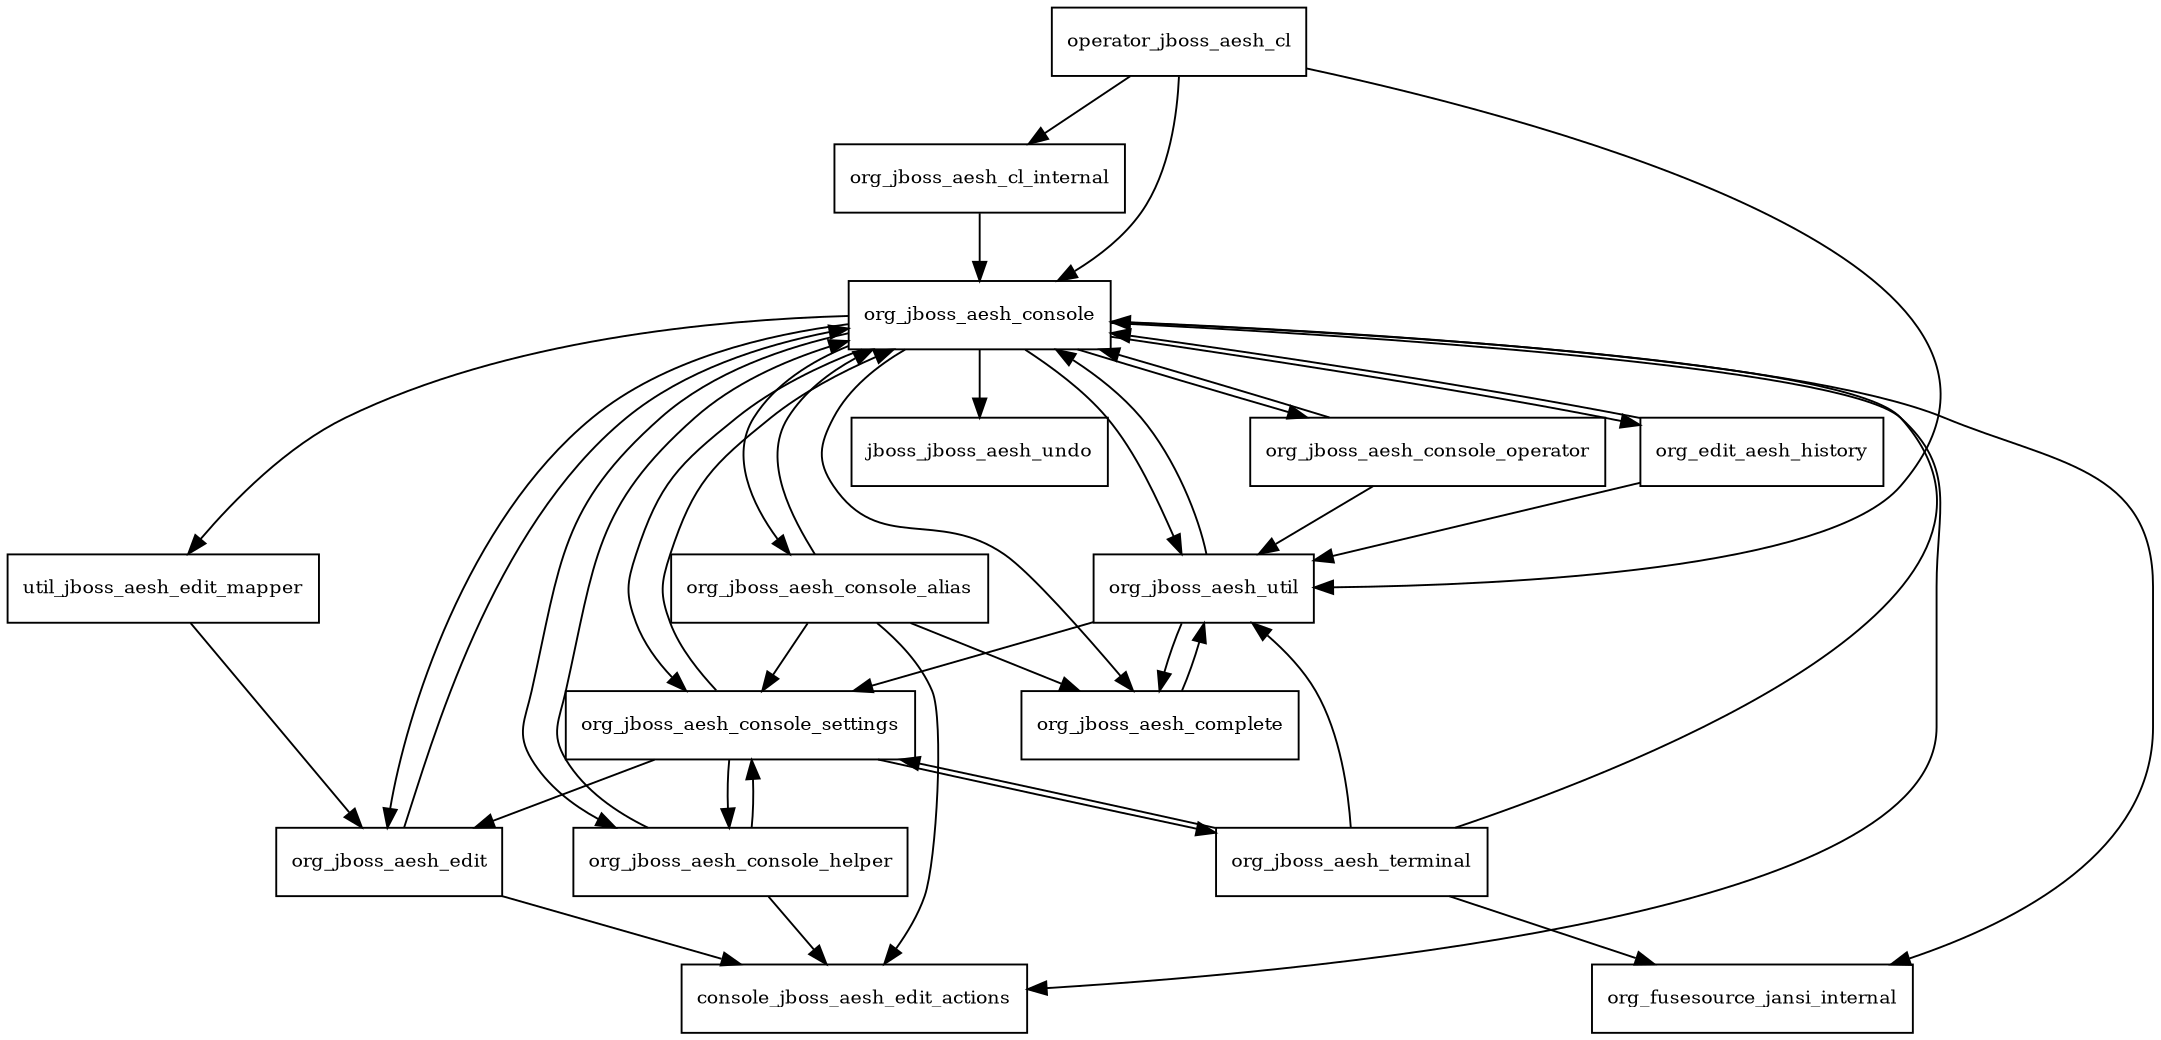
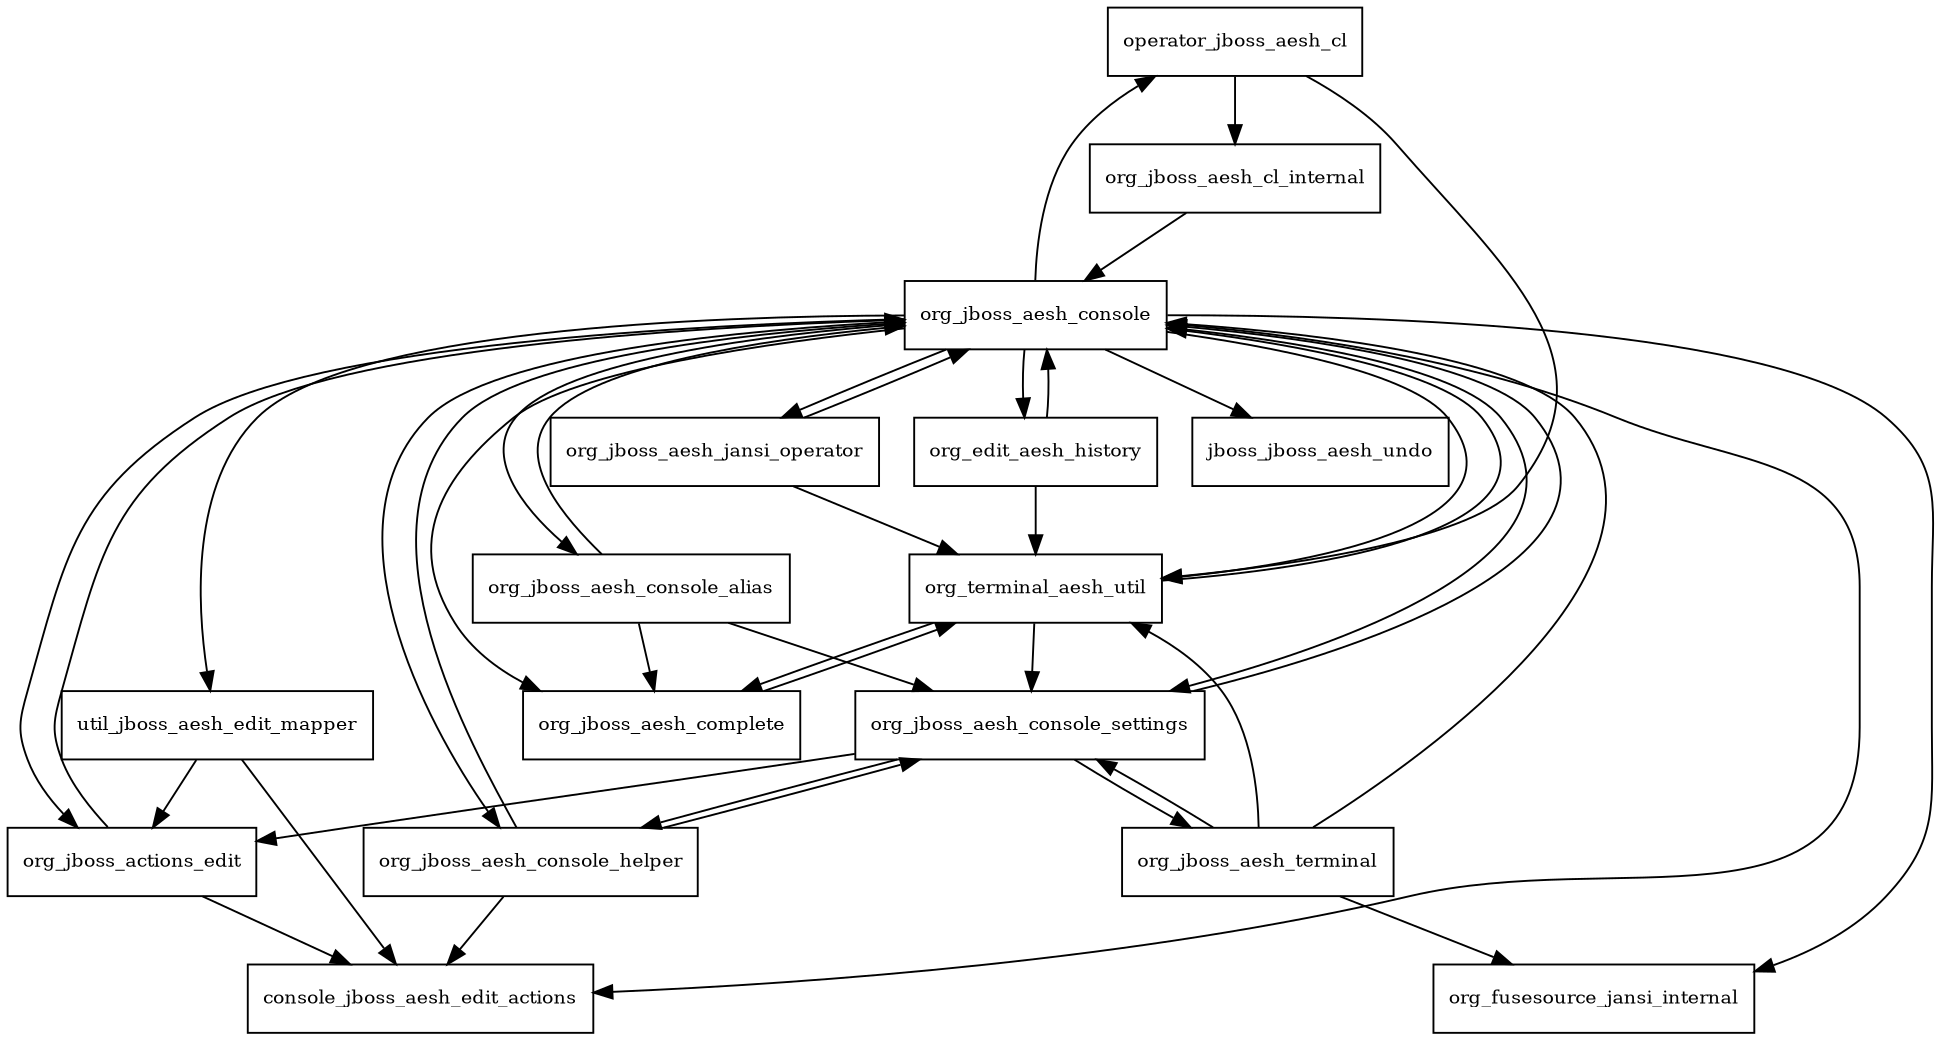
  digraph {
    node [fontsize=10.0 shape=box]
    n1 [label=operator_jboss_aesh_cl]
    org_jboss_aesh_cl_internal
-   org_jboss_aesh_util
+   org_jboss_aesh_util [label=org_terminal_aesh_util]
    org_jboss_aesh_console
    org_jboss_aesh_complete
    org_jboss_aesh_console_settings
    org_jboss_aesh_console_alias
    org_jboss_aesh_console_helper
-   org_jboss_aesh_console_operator
-   org_jboss_aesh_edit
+   org_jboss_aesh_console_operator [label=org_jboss_aesh_jansi_operator]
+   org_jboss_aesh_edit [label=org_jboss_actions_edit]
    n11 [label=console_jboss_aesh_edit_actions]
    n12 [label=util_jboss_aesh_edit_mapper]
    n13 [label=org_edit_aesh_history]
    n14 [label=jboss_jboss_aesh_undo]
    org_fusesource_jansi_internal
    org_jboss_aesh_terminal
    n1 -> org_jboss_aesh_cl_internal
    n1 -> org_jboss_aesh_util
    org_jboss_aesh_cl_internal -> org_jboss_aesh_console
    org_jboss_aesh_util -> org_jboss_aesh_console
    org_jboss_aesh_util -> org_jboss_aesh_complete
    org_jboss_aesh_util -> org_jboss_aesh_console_settings
-   n1 -> org_jboss_aesh_console
+   org_jboss_aesh_console -> n1
    org_jboss_aesh_console -> org_jboss_aesh_util
    org_jboss_aesh_console -> org_jboss_aesh_complete
    org_jboss_aesh_console -> org_jboss_aesh_console_settings
    org_jboss_aesh_console -> org_jboss_aesh_console_alias
    org_jboss_aesh_console -> org_jboss_aesh_console_helper
    org_jboss_aesh_console -> org_jboss_aesh_console_operator
    org_jboss_aesh_console -> org_jboss_aesh_edit
    org_jboss_aesh_console -> n11
    org_jboss_aesh_console -> n12
    org_jboss_aesh_console -> n13
    org_jboss_aesh_console -> n14
    org_jboss_aesh_console -> org_fusesource_jansi_internal
    org_jboss_aesh_complete -> org_jboss_aesh_util
    org_jboss_aesh_console_settings -> org_jboss_aesh_console
    org_jboss_aesh_console_settings -> org_jboss_aesh_console_helper
    org_jboss_aesh_console_settings -> org_jboss_aesh_edit
    org_jboss_aesh_console_settings -> org_jboss_aesh_terminal
    org_jboss_aesh_console_alias -> org_jboss_aesh_console
    org_jboss_aesh_console_alias -> org_jboss_aesh_complete
    org_jboss_aesh_console_alias -> org_jboss_aesh_console_settings
    org_jboss_aesh_console_helper -> org_jboss_aesh_console
    org_jboss_aesh_console_helper -> org_jboss_aesh_console_settings
    org_jboss_aesh_console_helper -> n11
    org_jboss_aesh_console_operator -> org_jboss_aesh_util
    org_jboss_aesh_console_operator -> org_jboss_aesh_console
    org_jboss_aesh_edit -> org_jboss_aesh_console
    org_jboss_aesh_edit -> n11
    n12 -> org_jboss_aesh_edit
-   org_jboss_aesh_console_alias -> n11
+   n12 -> n11
    n13 -> org_jboss_aesh_util
    n13 -> org_jboss_aesh_console
    org_jboss_aesh_terminal -> org_jboss_aesh_util
    org_jboss_aesh_terminal -> org_jboss_aesh_console
    org_jboss_aesh_terminal -> org_jboss_aesh_console_settings
    org_jboss_aesh_terminal -> org_fusesource_jansi_internal
  }
